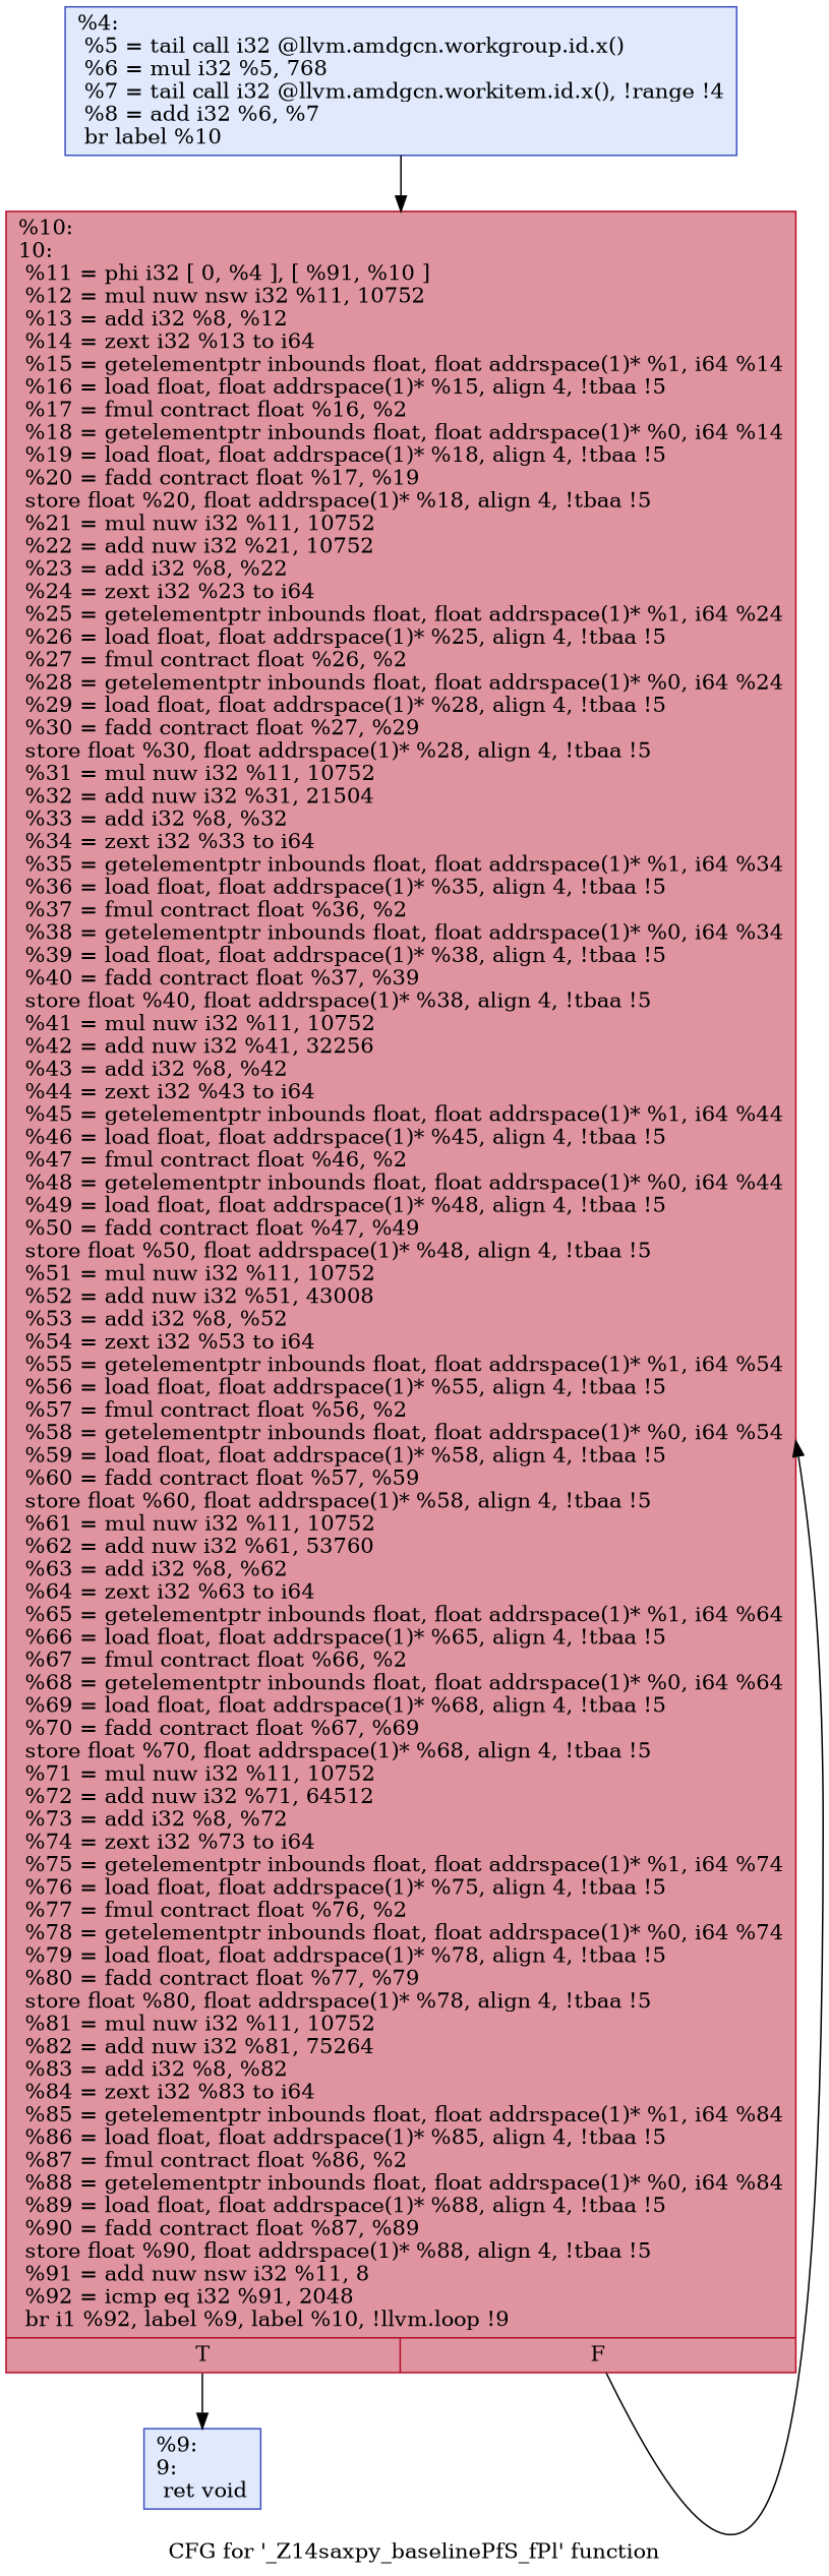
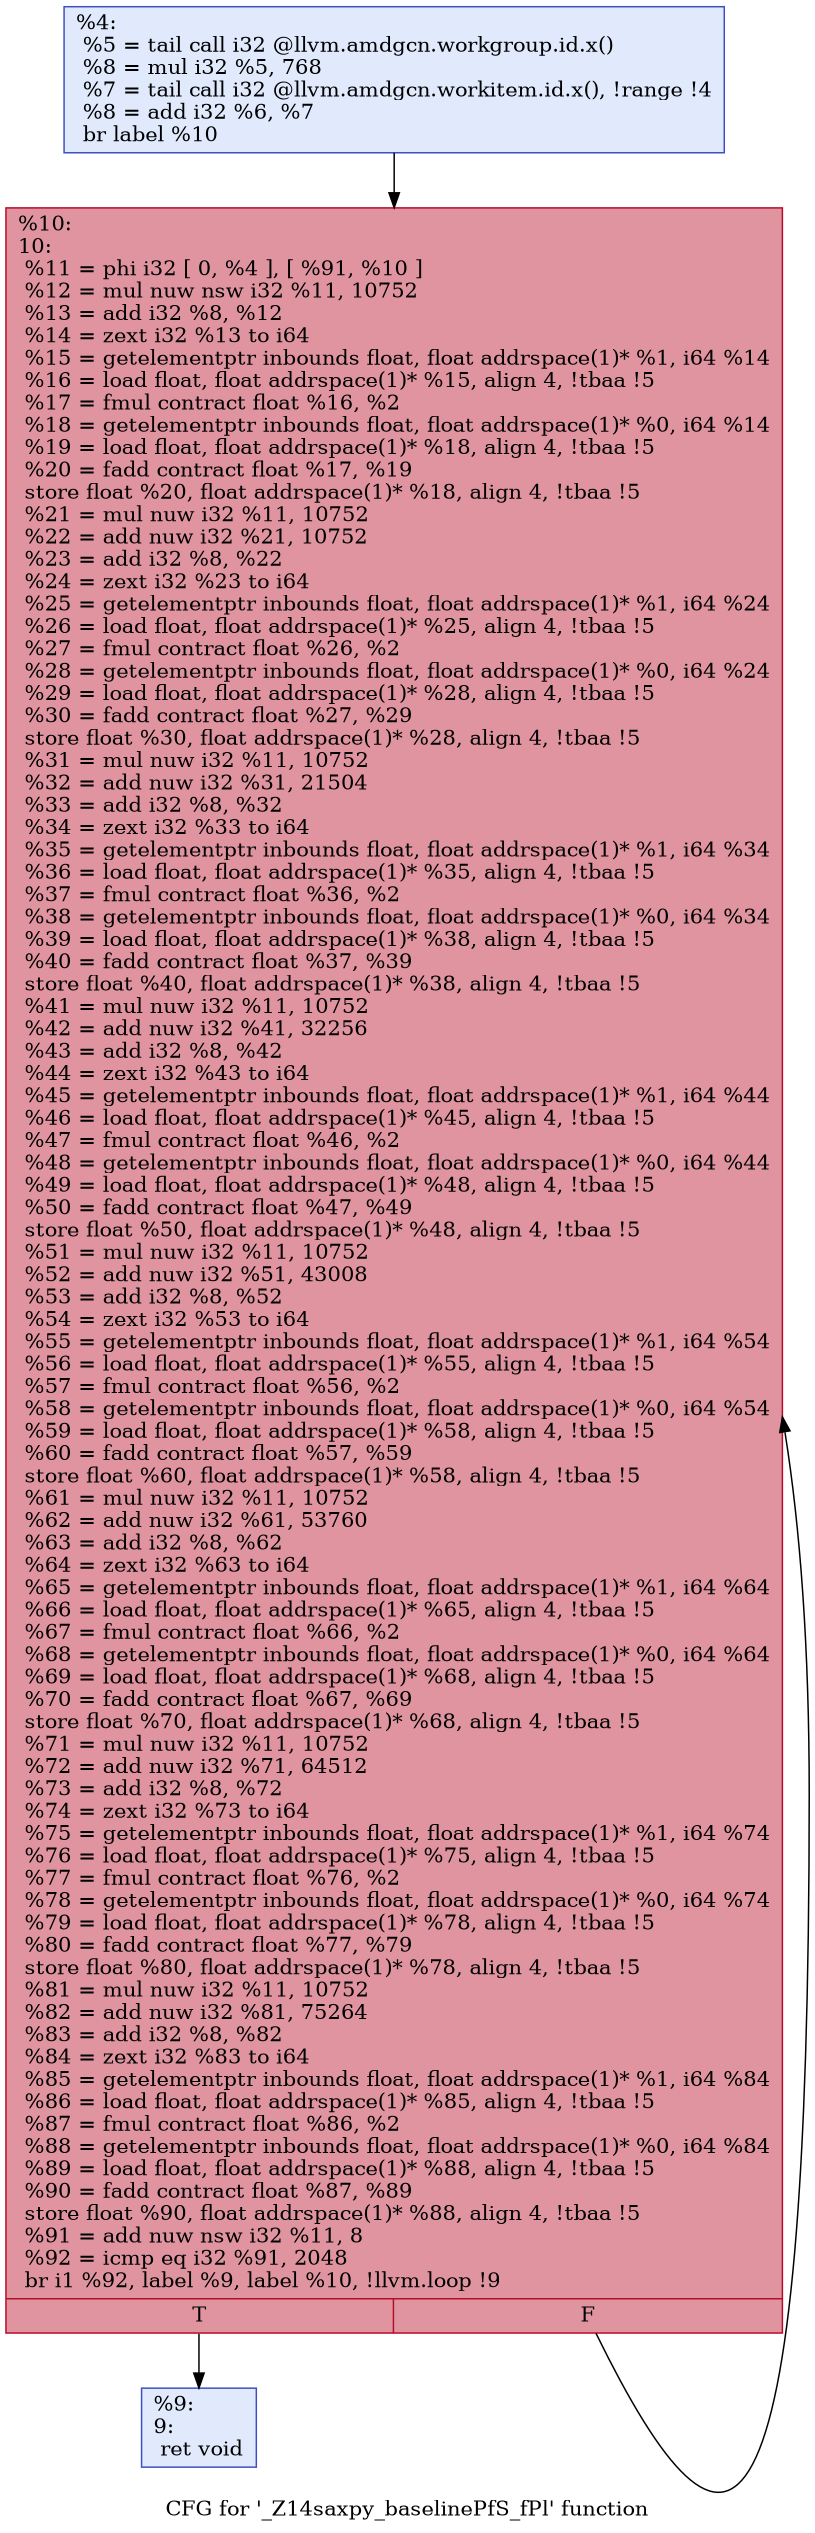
  digraph {
    label="CFG for '_Z14saxpy_baselinePfS_fPl' function"
    node [color="#3d50c3ff" fillcolor="#b9d0f970" shape=record style=filled]
-   n1 [label="{%4:\l  %5 = tail call i32 @llvm.amdgcn.workgroup.id.x()\l  %6 = mul i32 %5, 768\l  %7 = tail call i32 @llvm.amdgcn.workitem.id.x(), !range !4\l  %8 = add i32 %6, %7\l  br label %10\l}"]
+   n1 [label="{%4:\l  %5 = tail call i32 @llvm.amdgcn.workgroup.id.x()\l  %8 = mul i32 %5, 768\l  %7 = tail call i32 @llvm.amdgcn.workitem.id.x(), !range !4\l  %8 = add i32 %6, %7\l  br label %10\l}"]
    n2 [color="#b70d28ff" fillcolor="#b70d2870" label="{%10:\l10:                                               \l  %11 = phi i32 [ 0, %4 ], [ %91, %10 ]\l  %12 = mul nuw nsw i32 %11, 10752\l  %13 = add i32 %8, %12\l  %14 = zext i32 %13 to i64\l  %15 = getelementptr inbounds float, float addrspace(1)* %1, i64 %14\l  %16 = load float, float addrspace(1)* %15, align 4, !tbaa !5\l  %17 = fmul contract float %16, %2\l  %18 = getelementptr inbounds float, float addrspace(1)* %0, i64 %14\l  %19 = load float, float addrspace(1)* %18, align 4, !tbaa !5\l  %20 = fadd contract float %17, %19\l  store float %20, float addrspace(1)* %18, align 4, !tbaa !5\l  %21 = mul nuw i32 %11, 10752\l  %22 = add nuw i32 %21, 10752\l  %23 = add i32 %8, %22\l  %24 = zext i32 %23 to i64\l  %25 = getelementptr inbounds float, float addrspace(1)* %1, i64 %24\l  %26 = load float, float addrspace(1)* %25, align 4, !tbaa !5\l  %27 = fmul contract float %26, %2\l  %28 = getelementptr inbounds float, float addrspace(1)* %0, i64 %24\l  %29 = load float, float addrspace(1)* %28, align 4, !tbaa !5\l  %30 = fadd contract float %27, %29\l  store float %30, float addrspace(1)* %28, align 4, !tbaa !5\l  %31 = mul nuw i32 %11, 10752\l  %32 = add nuw i32 %31, 21504\l  %33 = add i32 %8, %32\l  %34 = zext i32 %33 to i64\l  %35 = getelementptr inbounds float, float addrspace(1)* %1, i64 %34\l  %36 = load float, float addrspace(1)* %35, align 4, !tbaa !5\l  %37 = fmul contract float %36, %2\l  %38 = getelementptr inbounds float, float addrspace(1)* %0, i64 %34\l  %39 = load float, float addrspace(1)* %38, align 4, !tbaa !5\l  %40 = fadd contract float %37, %39\l  store float %40, float addrspace(1)* %38, align 4, !tbaa !5\l  %41 = mul nuw i32 %11, 10752\l  %42 = add nuw i32 %41, 32256\l  %43 = add i32 %8, %42\l  %44 = zext i32 %43 to i64\l  %45 = getelementptr inbounds float, float addrspace(1)* %1, i64 %44\l  %46 = load float, float addrspace(1)* %45, align 4, !tbaa !5\l  %47 = fmul contract float %46, %2\l  %48 = getelementptr inbounds float, float addrspace(1)* %0, i64 %44\l  %49 = load float, float addrspace(1)* %48, align 4, !tbaa !5\l  %50 = fadd contract float %47, %49\l  store float %50, float addrspace(1)* %48, align 4, !tbaa !5\l  %51 = mul nuw i32 %11, 10752\l  %52 = add nuw i32 %51, 43008\l  %53 = add i32 %8, %52\l  %54 = zext i32 %53 to i64\l  %55 = getelementptr inbounds float, float addrspace(1)* %1, i64 %54\l  %56 = load float, float addrspace(1)* %55, align 4, !tbaa !5\l  %57 = fmul contract float %56, %2\l  %58 = getelementptr inbounds float, float addrspace(1)* %0, i64 %54\l  %59 = load float, float addrspace(1)* %58, align 4, !tbaa !5\l  %60 = fadd contract float %57, %59\l  store float %60, float addrspace(1)* %58, align 4, !tbaa !5\l  %61 = mul nuw i32 %11, 10752\l  %62 = add nuw i32 %61, 53760\l  %63 = add i32 %8, %62\l  %64 = zext i32 %63 to i64\l  %65 = getelementptr inbounds float, float addrspace(1)* %1, i64 %64\l  %66 = load float, float addrspace(1)* %65, align 4, !tbaa !5\l  %67 = fmul contract float %66, %2\l  %68 = getelementptr inbounds float, float addrspace(1)* %0, i64 %64\l  %69 = load float, float addrspace(1)* %68, align 4, !tbaa !5\l  %70 = fadd contract float %67, %69\l  store float %70, float addrspace(1)* %68, align 4, !tbaa !5\l  %71 = mul nuw i32 %11, 10752\l  %72 = add nuw i32 %71, 64512\l  %73 = add i32 %8, %72\l  %74 = zext i32 %73 to i64\l  %75 = getelementptr inbounds float, float addrspace(1)* %1, i64 %74\l  %76 = load float, float addrspace(1)* %75, align 4, !tbaa !5\l  %77 = fmul contract float %76, %2\l  %78 = getelementptr inbounds float, float addrspace(1)* %0, i64 %74\l  %79 = load float, float addrspace(1)* %78, align 4, !tbaa !5\l  %80 = fadd contract float %77, %79\l  store float %80, float addrspace(1)* %78, align 4, !tbaa !5\l  %81 = mul nuw i32 %11, 10752\l  %82 = add nuw i32 %81, 75264\l  %83 = add i32 %8, %82\l  %84 = zext i32 %83 to i64\l  %85 = getelementptr inbounds float, float addrspace(1)* %1, i64 %84\l  %86 = load float, float addrspace(1)* %85, align 4, !tbaa !5\l  %87 = fmul contract float %86, %2\l  %88 = getelementptr inbounds float, float addrspace(1)* %0, i64 %84\l  %89 = load float, float addrspace(1)* %88, align 4, !tbaa !5\l  %90 = fadd contract float %87, %89\l  store float %90, float addrspace(1)* %88, align 4, !tbaa !5\l  %91 = add nuw nsw i32 %11, 8\l  %92 = icmp eq i32 %91, 2048\l  br i1 %92, label %9, label %10, !llvm.loop !9\l|{<s0>T|<s1>F}}"]
    n3 [label="{%9:\l9:                                                \l  ret void\l}"]
    n1 -> n2
    n2 -> n2 [tailport=s1]
    n2 -> n3 [tailport=s0]
  }
